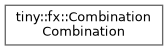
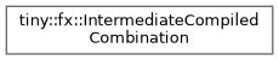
  digraph {
    rankdir=LR
-   n1 [color=grey40 fillcolor=white fontname=Helvetica fontsize=10 height=0.2 label="tiny::fx::Combination\lCombination" shape=box style=filled width=0.4]
+   n1 [color=grey40 fillcolor=white fontname=Helvetica fontsize=10 height=0.2 label="tiny::fx::IntermediateCompiled\lCombination" shape=box style=filled width=0.4]
  }
